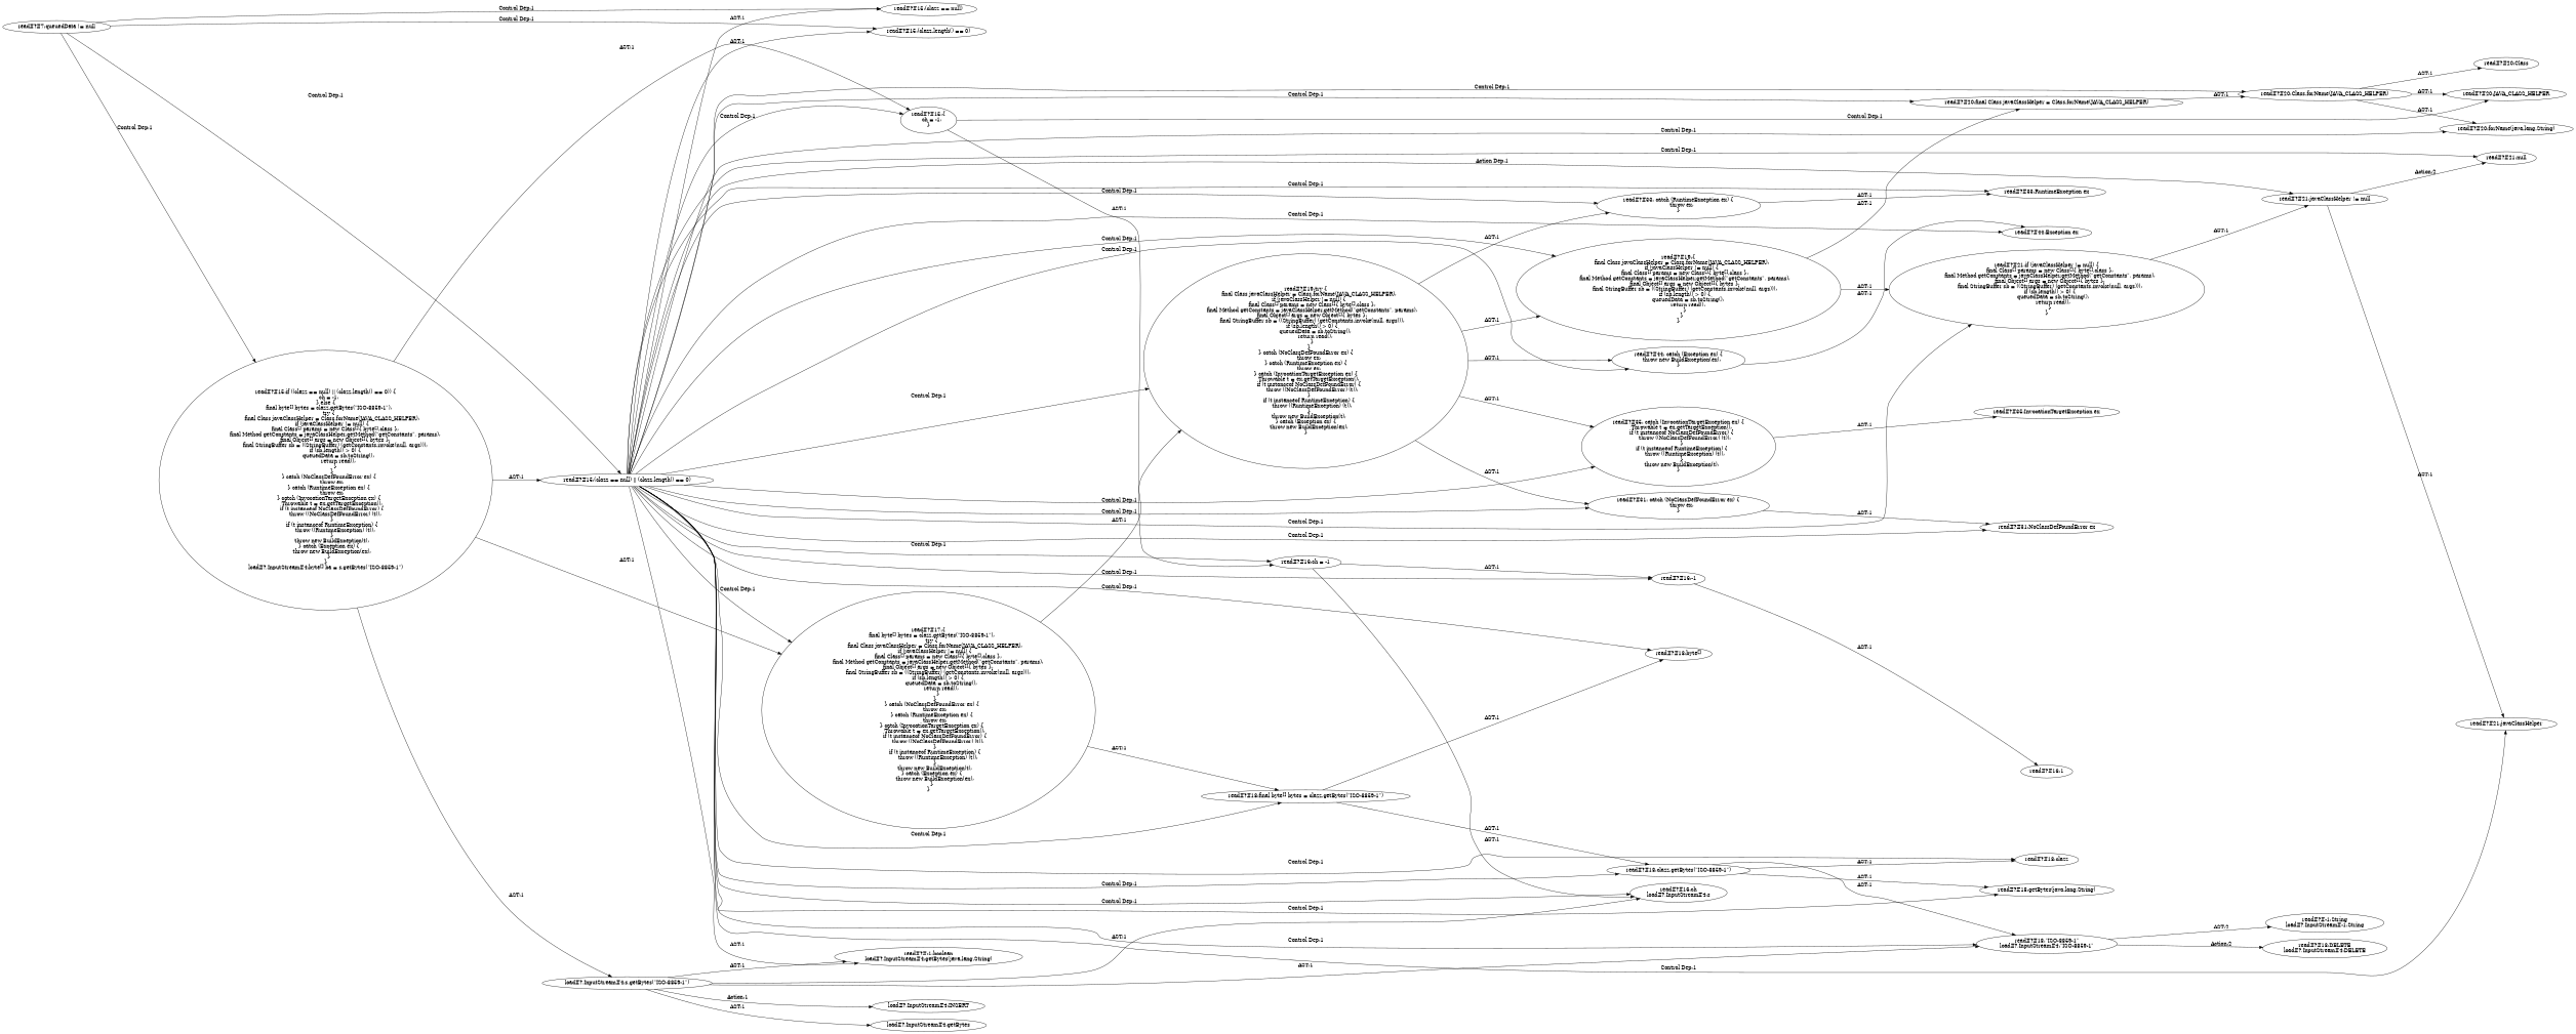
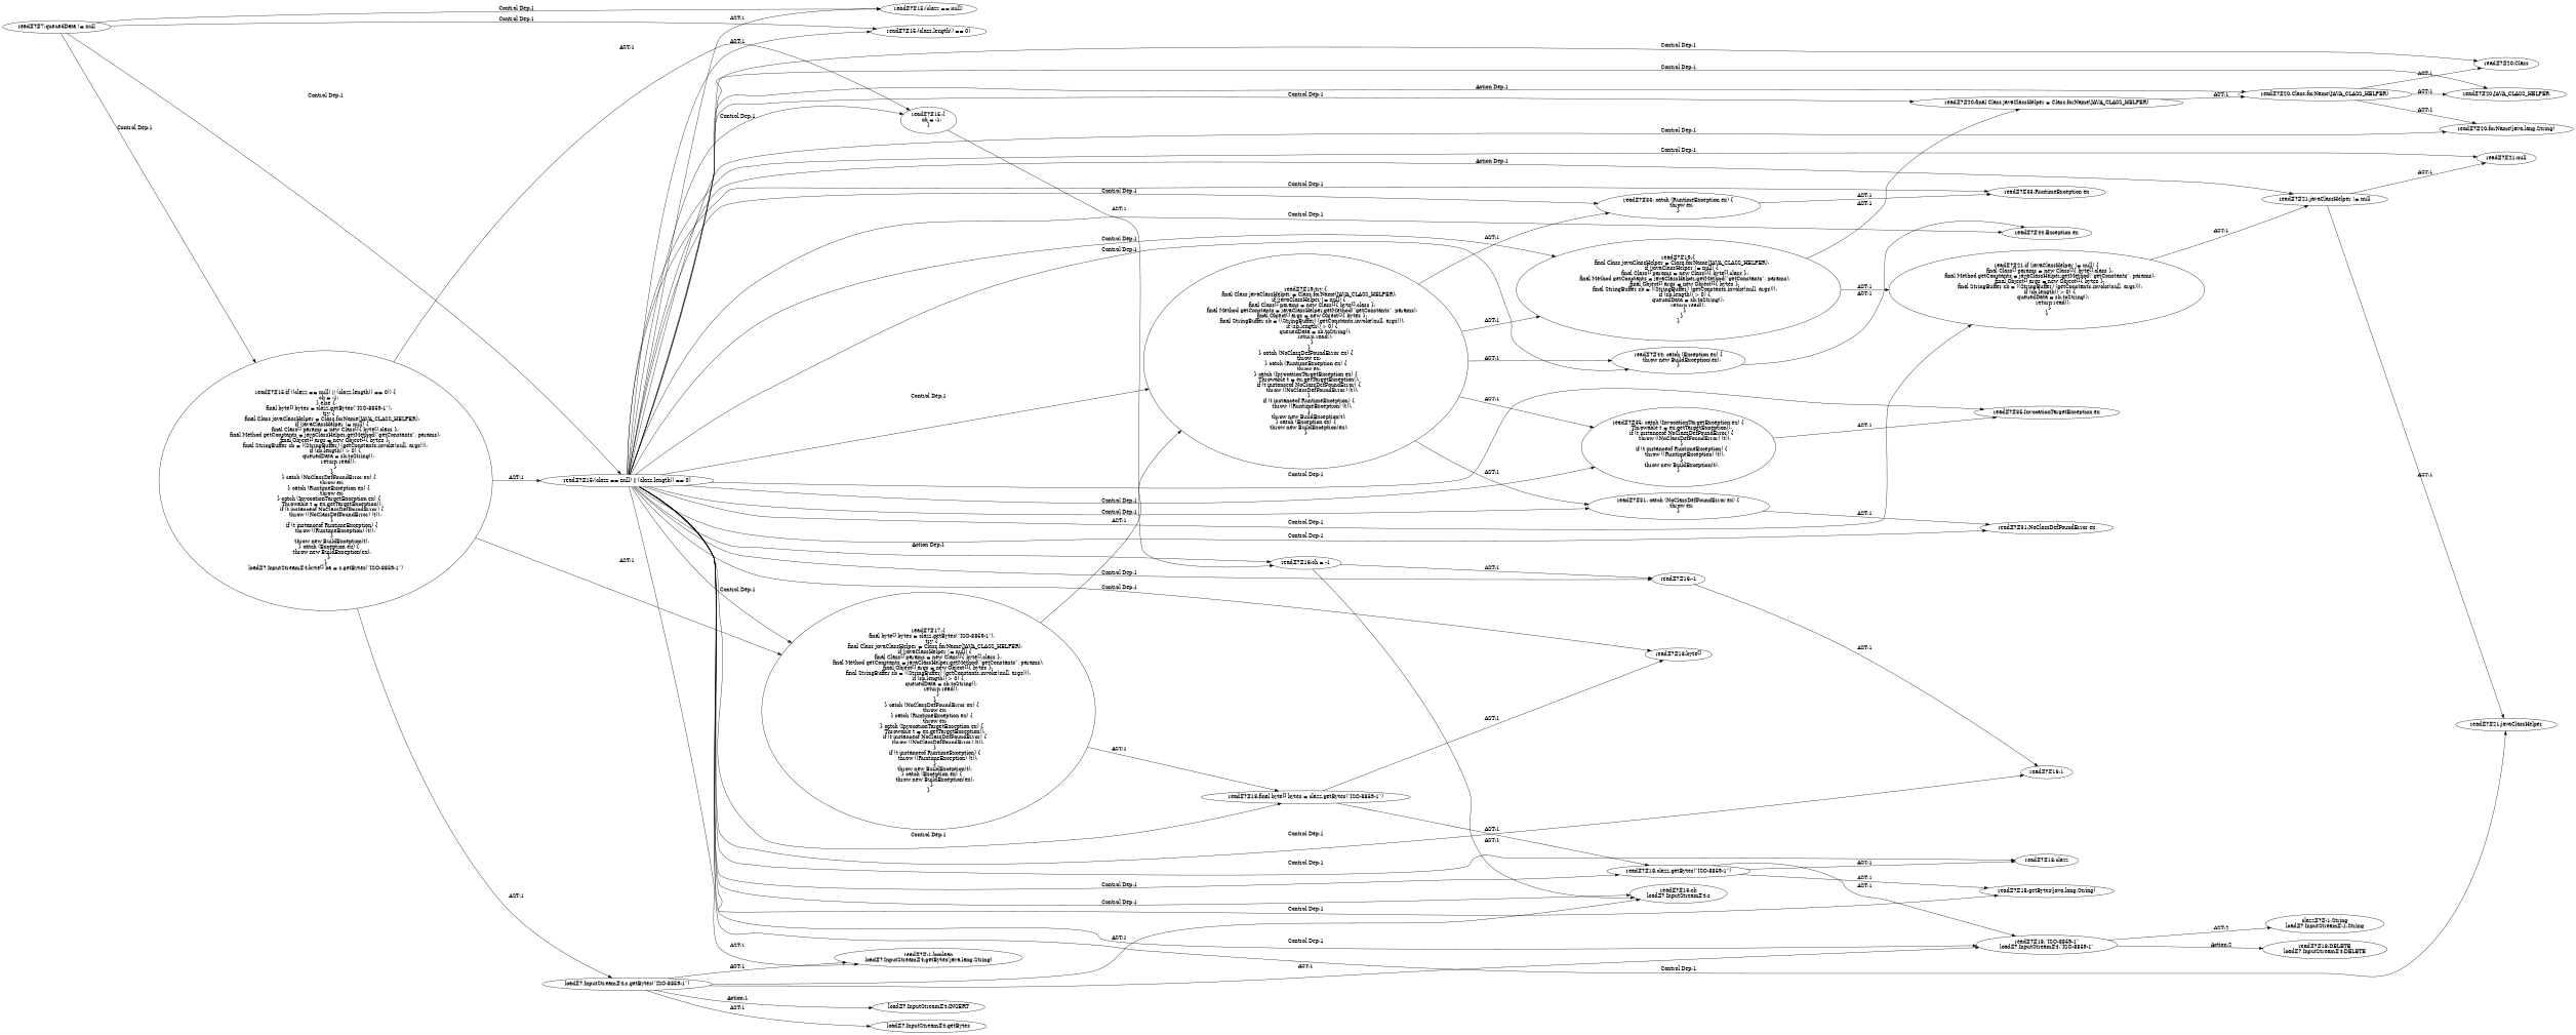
  digraph {
    rankdir=LR
    node [shape=ellipse]
    n1 [label="read#?#18:DELETE\nload#?,InputStream#4:DELETE"]
    n2 [label="read#?#18:\"ISO-8859-1\"\nload#?,InputStream#4:\"ISO-8859-1\""]
-   n3 [label="read#?#-1:String\nload#?,InputStream#-1:String"]
+   n3 [label="clazz#?#-1:String\nload#?,InputStream#-1:String"]
    n4 [label="read#?#15:(clazz == null) || (clazz.length() == 0)"]
    n5 [label="read#?#-1:boolean\nload#?,InputStream#4:getBytes(java.lang.String)"]
    n6 [label="read#?#15:(clazz == null)"]
    n7 [label="read#?#15:(clazz.length() == 0)"]
    n8 [label="read#?#15:\{\n    ch = -1;\n\}"]
    n9 [label="read#?#16:ch = -1"]
    n10 [label="read#?#16:ch\nload#?,InputStream#4:s"]
    n11 [label="read#?#16:-1"]
    n12 [label="read#?#16:1"]
    n13 [label="read#?#17:\{\n    final byte[] bytes = clazz.getBytes(\"ISO-8859-1\");\n    try \{\n        final Class javaClassHelper = Class.forName(JAVA_CLASS_HELPER);\n        if (javaClassHelper != null) \{\n            final Class[] params = new Class[]\{ byte[].class \};\n            final Method getConstants = javaClassHelper.getMethod(\"getConstants\", params);\n            final Object[] args = new Object[]\{ bytes \};\n            final StringBuffer sb = ((StringBuffer) (getConstants.invoke(null, args)));\n            if (sb.length() > 0) \{\n                queuedData = sb.toString();\n                return read();\n            \}\n        \}\n    \} catch (NoClassDefFoundError ex) \{\n        throw ex;\n    \} catch (RuntimeException ex) \{\n        throw ex;\n    \} catch (InvocationTargetException ex) \{\n        Throwable t = ex.getTargetException();\n        if (t instanceof NoClassDefFoundError) \{\n            throw ((NoClassDefFoundError) (t));\n        \}\n        if (t instanceof RuntimeException) \{\n            throw ((RuntimeException) (t));\n        \}\n        throw new BuildException(t);\n    \} catch (Exception ex) \{\n        throw new BuildException(ex);\n    \}\n\}"]
    n14 [label="read#?#18:final byte[] bytes = clazz.getBytes(\"ISO-8859-1\")"]
    n15 [label="read#?#18:byte[]"]
    n16 [label="read#?#18:clazz.getBytes(\"ISO-8859-1\")"]
    n17 [label="read#?#18:getBytes(java.lang.String)"]
    n18 [label="read#?#18:clazz"]
    n19 [label="read#?#19:try \{\n    final Class javaClassHelper = Class.forName(JAVA_CLASS_HELPER);\n    if (javaClassHelper != null) \{\n        final Class[] params = new Class[]\{ byte[].class \};\n        final Method getConstants = javaClassHelper.getMethod(\"getConstants\", params);\n        final Object[] args = new Object[]\{ bytes \};\n        final StringBuffer sb = ((StringBuffer) (getConstants.invoke(null, args)));\n        if (sb.length() > 0) \{\n            queuedData = sb.toString();\n            return read();\n        \}\n    \}\n\} catch (NoClassDefFoundError ex) \{\n    throw ex;\n\} catch (RuntimeException ex) \{\n    throw ex;\n\} catch (InvocationTargetException ex) \{\n    Throwable t = ex.getTargetException();\n    if (t instanceof NoClassDefFoundError) \{\n        throw ((NoClassDefFoundError) (t));\n    \}\n    if (t instanceof RuntimeException) \{\n        throw ((RuntimeException) (t));\n    \}\n    throw new BuildException(t);\n\} catch (Exception ex) \{\n    throw new BuildException(ex);\n\}"]
    n20 [label="read#?#19:\{\n    final Class javaClassHelper = Class.forName(JAVA_CLASS_HELPER);\n    if (javaClassHelper != null) \{\n        final Class[] params = new Class[]\{ byte[].class \};\n        final Method getConstants = javaClassHelper.getMethod(\"getConstants\", params);\n        final Object[] args = new Object[]\{ bytes \};\n        final StringBuffer sb = ((StringBuffer) (getConstants.invoke(null, args)));\n        if (sb.length() > 0) \{\n            queuedData = sb.toString();\n            return read();\n        \}\n    \}\n\}"]
    n21 [label="read#?#20:final Class javaClassHelper = Class.forName(JAVA_CLASS_HELPER)"]
    n22 [label="read#?#20:Class.forName(JAVA_CLASS_HELPER)"]
    n23 [label="read#?#20:forName(java.lang.String)"]
    n24 [label="read#?#20:Class"]
    n25 [label="read#?#20:JAVA_CLASS_HELPER"]
    n26 [label="read#?#21:if (javaClassHelper != null) \{\n    final Class[] params = new Class[]\{ byte[].class \};\n    final Method getConstants = javaClassHelper.getMethod(\"getConstants\", params);\n    final Object[] args = new Object[]\{ bytes \};\n    final StringBuffer sb = ((StringBuffer) (getConstants.invoke(null, args)));\n    if (sb.length() > 0) \{\n        queuedData = sb.toString();\n        return read();\n    \}\n\}"]
    n27 [label="read#?#21:javaClassHelper != null"]
    n28 [label="read#?#21:javaClassHelper"]
    n29 [label="read#?#21:null"]
    n30 [label="read#?#31: catch (NoClassDefFoundError ex) \{\n    throw ex;\n\}"]
    n31 [label="read#?#31:NoClassDefFoundError ex"]
    n32 [label="read#?#33: catch (RuntimeException ex) \{\n    throw ex;\n\}"]
    n33 [label="read#?#33:RuntimeException ex"]
    n34 [label="read#?#35: catch (InvocationTargetException ex) \{\n    Throwable t = ex.getTargetException();\n    if (t instanceof NoClassDefFoundError) \{\n        throw ((NoClassDefFoundError) (t));\n    \}\n    if (t instanceof RuntimeException) \{\n        throw ((RuntimeException) (t));\n    \}\n    throw new BuildException(t);\n\}"]
    n35 [label="read#?#35:InvocationTargetException ex"]
    n36 [label="read#?#44: catch (Exception ex) \{\n    throw new BuildException(ex);\n\}"]
    n37 [label="read#?#44:Exception ex"]
    n38 [label="read#?#7:queuedData != null"]
    n39 [label="read#?#15:if ((clazz == null) || (clazz.length() == 0)) \{\n    ch = -1;\n\} else \{\n    final byte[] bytes = clazz.getBytes(\"ISO-8859-1\");\n    try \{\n        final Class javaClassHelper = Class.forName(JAVA_CLASS_HELPER);\n        if (javaClassHelper != null) \{\n            final Class[] params = new Class[]\{ byte[].class \};\n            final Method getConstants = javaClassHelper.getMethod(\"getConstants\", params);\n            final Object[] args = new Object[]\{ bytes \};\n            final StringBuffer sb = ((StringBuffer) (getConstants.invoke(null, args)));\n            if (sb.length() > 0) \{\n                queuedData = sb.toString();\n                return read();\n            \}\n        \}\n    \} catch (NoClassDefFoundError ex) \{\n        throw ex;\n    \} catch (RuntimeException ex) \{\n        throw ex;\n    \} catch (InvocationTargetException ex) \{\n        Throwable t = ex.getTargetException();\n        if (t instanceof NoClassDefFoundError) \{\n            throw ((NoClassDefFoundError) (t));\n        \}\n        if (t instanceof RuntimeException) \{\n            throw ((RuntimeException) (t));\n        \}\n        throw new BuildException(t);\n    \} catch (Exception ex) \{\n        throw new BuildException(ex);\n    \}\n\}\nload#?,InputStream#4:byte[] ba = s.getBytes(\"ISO-8859-1\")"]
    n40 [label="load#?,InputStream#4:s.getBytes(\"ISO-8859-1\")"]
    n41 [label="load#?,InputStream#4:INSERT"]
    n42 [label="load#?,InputStream#4:getBytes"]
    n2 -> n1 [label="Action:2"]
    n2 -> n3 [label="AST:2"]
    n4 -> n2 [label="Control Dep:1"]
    n4 -> n5 [label="AST:1"]
    n4 -> n6 [label="AST:1"]
    n4 -> n7 [label="AST:1"]
    n4 -> n8 [label="Control Dep:1"]
-   n4 -> n9 [label="Control Dep:1"]
+   n4 -> n9 [label="Action Dep:1"]
    n4 -> n10 [label="Control Dep:1"]
    n4 -> n11 [label="Control Dep:1"]
+   n4 -> n12 [label="Control Dep:1"]
    n4 -> n13 [label="Control Dep:1"]
    n4 -> n14 [label="Control Dep:1"]
    n4 -> n15 [label="Control Dep:1"]
    n4 -> n16 [label="Control Dep:1"]
    n4 -> n17 [label="Control Dep:1"]
    n4 -> n18 [label="Control Dep:1"]
    n4 -> n19 [label="Control Dep:1"]
    n4 -> n20 [label="Control Dep:1"]
    n4 -> n21 [label="Control Dep:1"]
-   n4 -> n22 [label="Control Dep:1"]
+   n4 -> n22 [label="Action Dep:1"]
    n4 -> n23 [label="Control Dep:1"]
-   n8 -> n25 [label="Control Dep:1"]
+   n4 -> n24 [label="Control Dep:1"]
+   n4 -> n25 [label="Control Dep:1"]
    n4 -> n26 [label="Control Dep:1"]
    n4 -> n27 [label="Action Dep:1"]
    n4 -> n28 [label="Control Dep:1"]
    n4 -> n29 [label="Control Dep:1"]
    n4 -> n30 [label="Control Dep:1"]
    n4 -> n31 [label="Control Dep:1"]
    n4 -> n32 [label="Control Dep:1"]
    n4 -> n33 [label="Control Dep:1"]
    n4 -> n34 [label="Control Dep:1"]
+   n4 -> n35 [label="Control Dep:1"]
    n4 -> n36 [label="Control Dep:1"]
    n4 -> n37 [label="Control Dep:1"]
    n8 -> n9 [label="AST:1"]
    n9 -> n10 [label="AST:1"]
    n9 -> n11 [label="AST:1"]
    n11 -> n12 [label="AST:1"]
    n13 -> n14 [label="AST:1"]
    n13 -> n19 [label="AST:1"]
    n14 -> n15 [label="AST:1"]
    n14 -> n16 [label="AST:1"]
    n16 -> n2 [label="AST:1"]
    n16 -> n17 [label="AST:1"]
    n16 -> n18 [label="AST:1"]
    n19 -> n20 [label="AST:1"]
    n19 -> n30 [label="AST:1"]
    n19 -> n32 [label="AST:1"]
    n19 -> n34 [label="AST:1"]
    n19 -> n36 [label="AST:1"]
    n20 -> n21 [label="AST:1"]
    n20 -> n26 [label="AST:1"]
    n21 -> n22 [label="AST:1"]
    n22 -> n23 [label="AST:1"]
    n22 -> n24 [label="AST:1"]
    n22 -> n25 [label="AST:1"]
    n26 -> n27 [label="AST:1"]
    n27 -> n28 [label="AST:1"]
-   n27 -> n29 [label="Action:2"]
+   n27 -> n29 [label="AST:1"]
    n30 -> n31 [label="AST:1"]
    n32 -> n33 [label="AST:1"]
    n34 -> n35 [label="AST:1"]
    n36 -> n37 [label="AST:1"]
    n38 -> n4 [label="Control Dep:1"]
    n38 -> n6 [label="Control Dep:1"]
    n38 -> n7 [label="Control Dep:1"]
    n38 -> n39 [label="Control Dep:1"]
    n39 -> n4 [label="AST:1"]
    n39 -> n8 [label="AST:1"]
    n39 -> n13 [label="AST:1"]
    n39 -> n40 [label="AST:1"]
    n40 -> n2 [label="AST:1"]
    n40 -> n5 [label="AST:1"]
    n40 -> n10 [label="AST:1"]
    n40 -> n41 [label="Action:1"]
    n40 -> n42 [label="AST:1"]
  }
